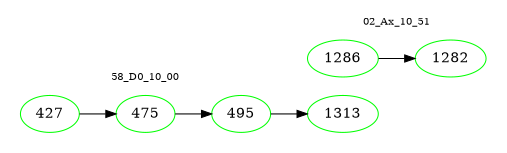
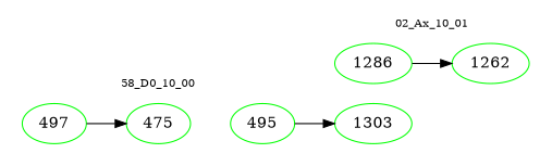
  digraph {
    rankdir=LR
    node [color=green]
    edge [color=black]
    n1 [label=1286]
-   n2 [label=1282]
-   n3 [label=1313]
-   n4 [label=427]
+   n2 [label=1262]
+   n3 [label=1303]
+   n4 [label=497]
    n5 [label=475]
    n6 [label=495]
    subgraph cluster_1 {
      color=white
      fontsize=10
-     label="02_Ax_10_51"
+     label="02_Ax_10_01"
      n1
      n2
      n3
    }
    subgraph cluster_2 {
      color=white
      fontsize=10
      label="58_D0_10_00"
      n4
      n5
      n6
    }
    n1 -> n2
    n4 -> n5
-   n5 -> n6
    n6 -> n3
  }
